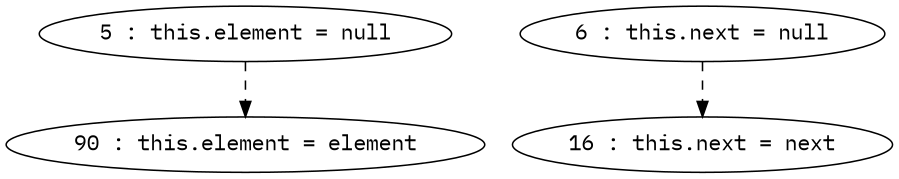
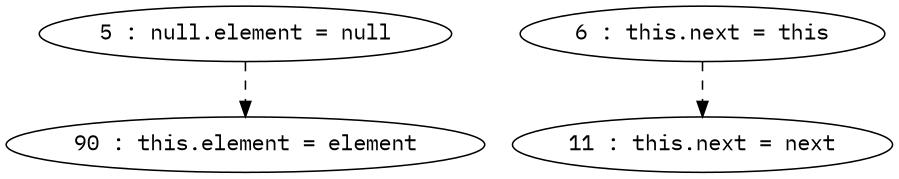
  digraph {
    fontname="IBM Plex Mono"
    node [fontname="IBM Plex Mono"]
    edge [fontname="IBM Plex Mono" style=dashed]
    n1 [label="90 : this.element = element"]
-   "5 : this.element = null"
-   "6 : this.next = null"
-   "11 : this.next = next" [label="16 : this.next = next"]
+   "5 : this.element = null" [label="5 : null.element = null"]
+   "6 : this.next = null" [label="6 : this.next = this"]
+   "11 : this.next = next"
    "5 : this.element = null" -> n1
    "6 : this.next = null" -> "11 : this.next = next"
  }
